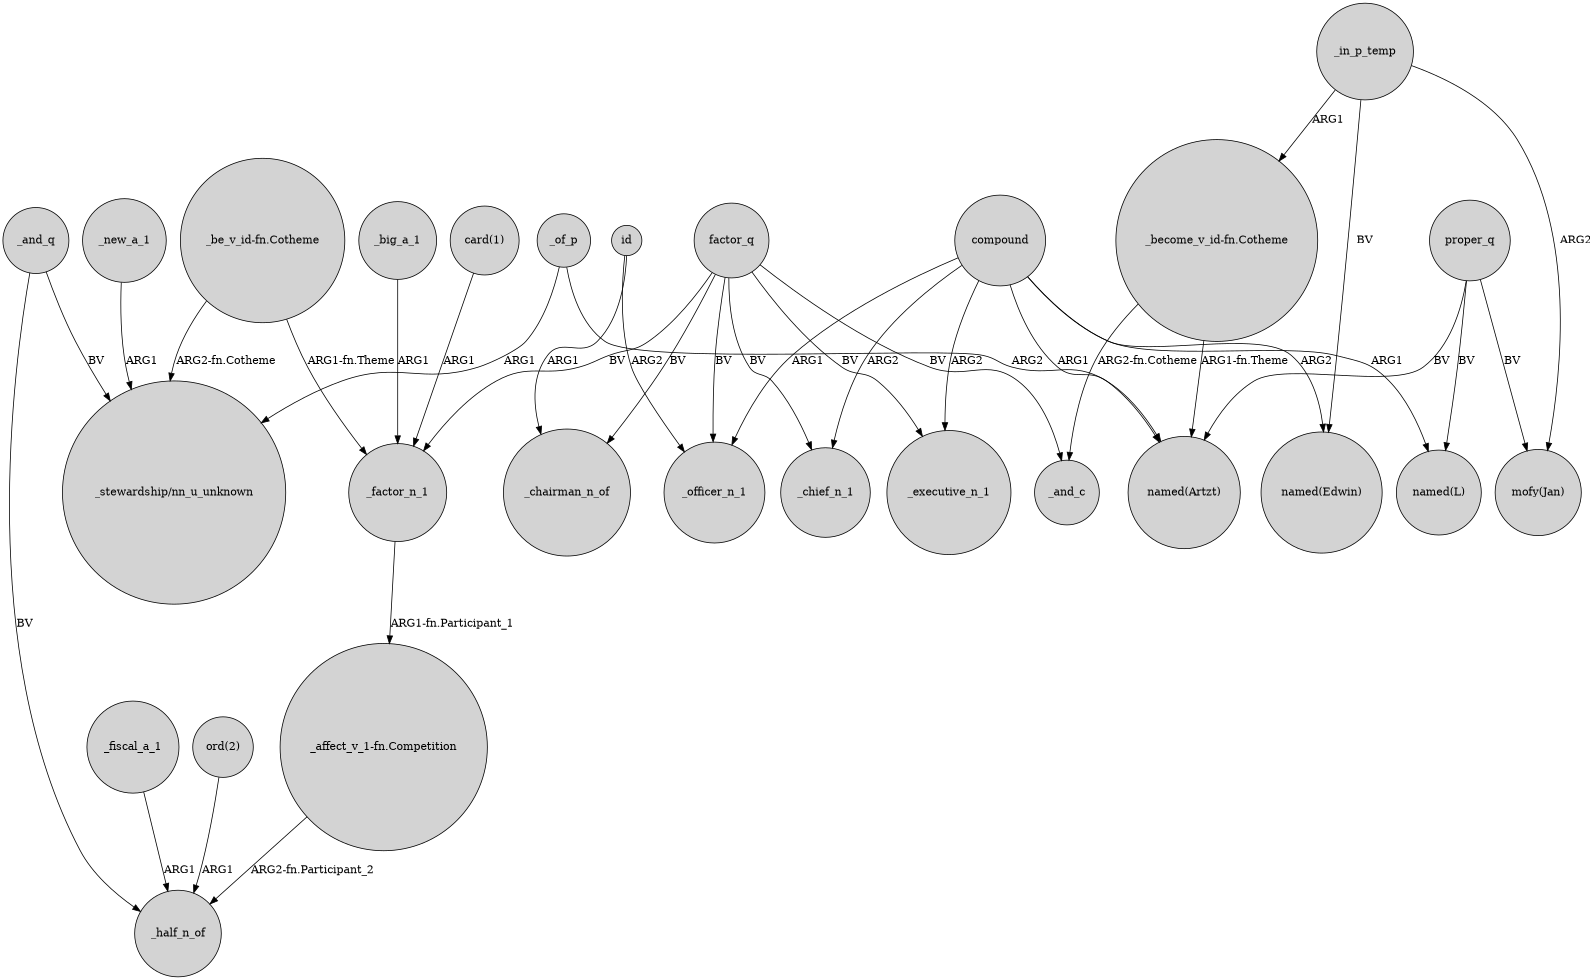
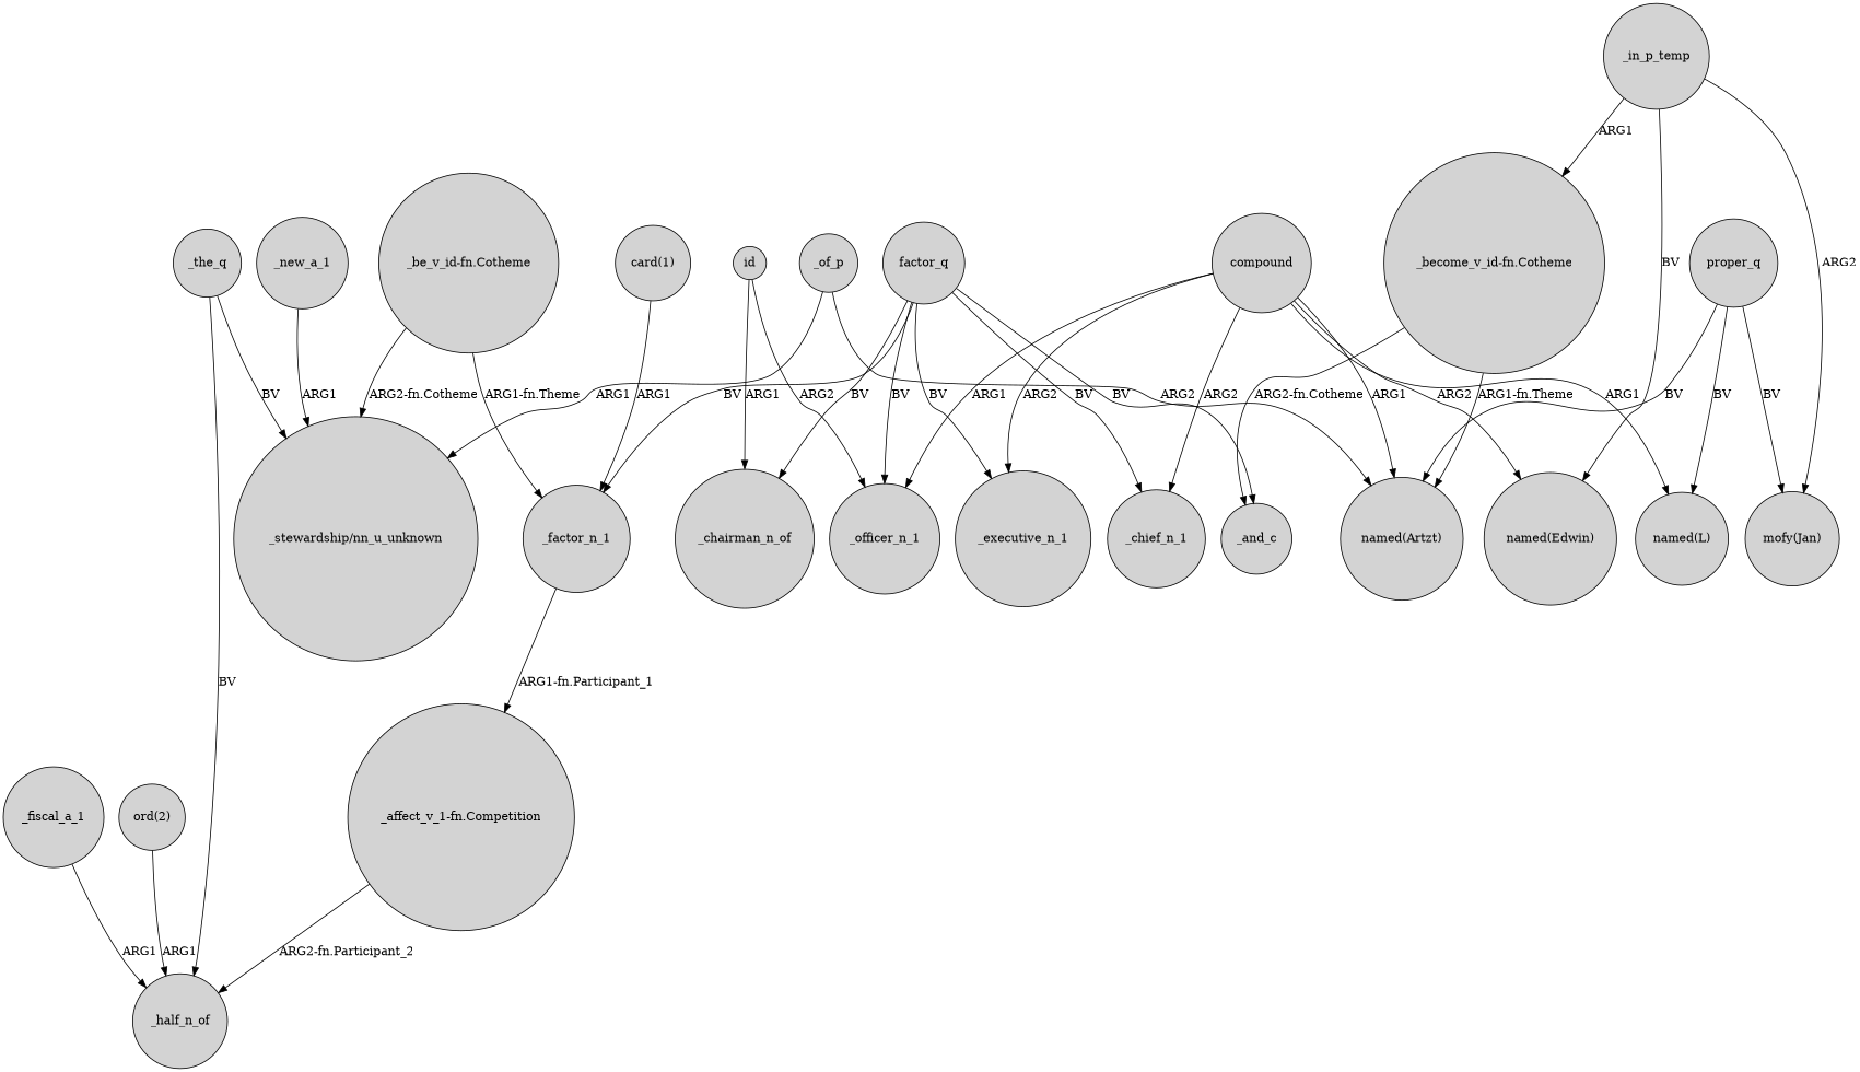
  digraph {
    node [shape=circle style=filled]
-   _big_a_1
    _factor_n_1
    "_affect_v_1-fn.Competition"
    _in_p_temp
    "_become_v_id-fn.Cotheme"
    "mofy(Jan)"
    "named(Edwin)"
    "named(Artzt)"
    _and_c
    id
    _chairman_n_of
    _officer_n_1
    compound
    _chief_n_1
    _executive_n_1
    "named(L)"
    proper_q
    _fiscal_a_1
    _half_n_of
    "ord(2)"
    n21 [label=factor_q]
    "_be_v_id-fn.Cotheme"
    "_stewardship/nn_u_unknown"
-   _the_q [label=_and_q]
+   _the_q
    _new_a_1
    "card(1)"
    _of_p
-   _big_a_1 -> _factor_n_1 [label=ARG1]
    _factor_n_1 -> "_affect_v_1-fn.Competition" [label="ARG1-fn.Participant_1"]
    "_affect_v_1-fn.Competition" -> _half_n_of [label="ARG2-fn.Participant_2"]
    _in_p_temp -> "_become_v_id-fn.Cotheme" [label=ARG1]
    _in_p_temp -> "mofy(Jan)" [label=ARG2]
    _in_p_temp -> "named(Edwin)" [label=BV]
    "_become_v_id-fn.Cotheme" -> "named(Artzt)" [label="ARG1-fn.Theme"]
    "_become_v_id-fn.Cotheme" -> _and_c [label="ARG2-fn.Cotheme"]
    id -> _chairman_n_of [label=ARG1]
    id -> _officer_n_1 [label=ARG2]
    compound -> "named(Edwin)" [label=ARG2]
    compound -> "named(Artzt)" [label=ARG1]
    compound -> _officer_n_1 [label=ARG1]
    compound -> _chief_n_1 [label=ARG2]
    compound -> _executive_n_1 [label=ARG2]
    compound -> "named(L)" [label=ARG1]
    proper_q -> "mofy(Jan)" [label=BV]
    proper_q -> "named(Artzt)" [label=BV]
    proper_q -> "named(L)" [label=BV]
    _fiscal_a_1 -> _half_n_of [label=ARG1]
    "ord(2)" -> _half_n_of [label=ARG1]
    n21 -> _factor_n_1 [label=BV]
    n21 -> _and_c [label=BV]
    n21 -> _chairman_n_of [label=BV]
    n21 -> _officer_n_1 [label=BV]
    n21 -> _chief_n_1 [label=BV]
    n21 -> _executive_n_1 [label=BV]
    "_be_v_id-fn.Cotheme" -> _factor_n_1 [label="ARG1-fn.Theme"]
    "_be_v_id-fn.Cotheme" -> "_stewardship/nn_u_unknown" [label="ARG2-fn.Cotheme"]
    _the_q -> _half_n_of [label=BV]
    _the_q -> "_stewardship/nn_u_unknown" [label=BV]
    _new_a_1 -> "_stewardship/nn_u_unknown" [label=ARG1]
    "card(1)" -> _factor_n_1 [label=ARG1]
    _of_p -> "named(Artzt)" [label=ARG2]
    _of_p -> "_stewardship/nn_u_unknown" [label=ARG1]
  }
